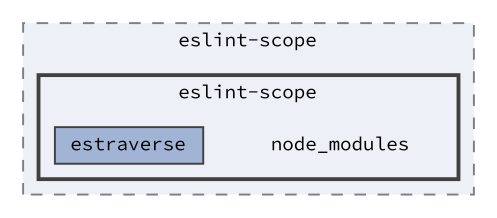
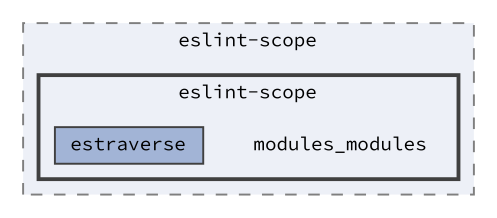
  digraph {
    compound=true
    fontname="Source Code Pro"
    node [fontname="Source Code Pro" fontsize=10]
-   n1 [height=0.2 label=node_modules shape=plaintext width=0.4]
+   n1 [height=0.2 label=modules_modules shape=plaintext width=0.4]
    n2 [color=grey25 fillcolor="#a2b4d6" height=0.2 label=estraverse shape=box style=filled width=0.4]
    subgraph cluster_1 {
      bgcolor="#edf0f7"
      fontsize=10
      label="eslint-scope"
      pencolor=grey50
      style="filled,dashed"
      subgraph cluster_2 {
        bgcolor="#edf0f7"
        fontsize=10
        pencolor=grey25
        style="filled,bold"
        n1
        n2
      }
    }
  }
